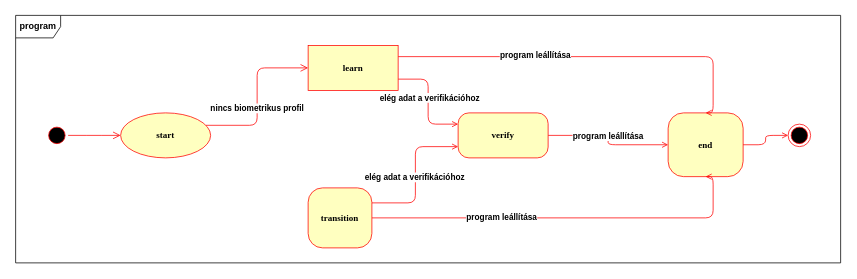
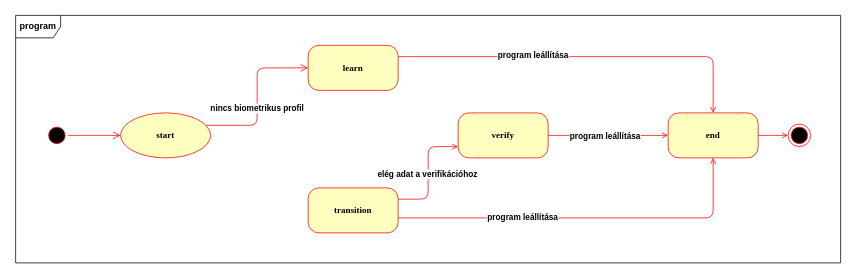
  <mxCell id="0" />
  <mxCell id="1" parent="0" />
  <mxCell id="2" value="&lt;span&gt;program&lt;/span&gt;" style="shape=umlFrame;whiteSpace=wrap;html=1;fontStyle=1" vertex="1" parent="1"><mxGeometry width="1100" height="330" as="geometry" x="20" y="20" /></mxCell>
- <mxCell id="3" value="end" style="rounded=1;whiteSpace=wrap;html=1;arcSize=24;fillColor=#ffffc0;strokeColor=#ff0000;shadow=0;comic=0;labelBackgroundColor=none;fontFamily=Verdana;fontSize=12;fontColor=#000000;align=center;fontStyle=1" vertex="1" parent="1"><mxGeometry x="890" y="150" width="100" height="85" as="geometry" /></mxCell>
+ <mxCell id="3" value="end" style="rounded=1;whiteSpace=wrap;html=1;arcSize=24;fillColor=#ffffc0;strokeColor=#ff0000;shadow=0;comic=0;labelBackgroundColor=none;fontFamily=Verdana;fontSize=12;fontColor=#000000;align=center;fontStyle=1" vertex="1" parent="1"><mxGeometry x="890" y="150" width="120" height="60" as="geometry" /></mxCell>
  <mxCell id="4" style="edgeStyle=elbowEdgeStyle;html=1;labelBackgroundColor=none;endArrow=open;endSize=8;strokeColor=#ff0000;fontFamily=Verdana;fontSize=12;align=left;exitX=1;exitY=0.25;exitDx=0;exitDy=0;fontStyle=1" edge="1" parent="1" source="6" target="14"><mxGeometry relative="1" as="geometry" /></mxCell>
  <mxCell id="5" value="nincs biometrikus profil" style="edgeLabel;html=1;align=center;verticalAlign=middle;resizable=0;points=[];fontStyle=1" vertex="1" connectable="0" parent="4"><mxGeometry x="-0.146" y="1" relative="1" as="geometry"><mxPoint as="offset" /></mxGeometry></mxCell>
  <mxCell id="6" value="start" style="ellipse;whiteSpace=wrap;html=1;arcSize=24;fillColor=#ffffc0;strokeColor=#ff0000;shadow=0;comic=0;labelBackgroundColor=none;fontFamily=Verdana;fontSize=12;fontColor=#000000;align=center;fontStyle=1;" vertex="1" parent="1"><mxGeometry x="160" y="150" width="120" height="60" as="geometry" /></mxCell>
  <mxCell id="7" value="" style="ellipse;html=1;shape=endState;fillColor=#000000;strokeColor=#ff0000;rounded=1;shadow=0;comic=0;labelBackgroundColor=none;fontFamily=Verdana;fontSize=12;fontColor=#000000;align=center;fontStyle=1" vertex="1" parent="1"><mxGeometry x="1050" y="165" width="30" height="30" as="geometry" /></mxCell>
  <mxCell id="8" style="edgeStyle=elbowEdgeStyle;html=1;labelBackgroundColor=none;endArrow=open;endSize=8;strokeColor=#ff0000;fontFamily=Verdana;fontSize=12;align=left;fontStyle=1" edge="1" parent="1" source="9" target="6"><mxGeometry relative="1" as="geometry" /></mxCell>
  <mxCell id="9" value="" style="ellipse;html=1;shape=startState;fillColor=#000000;strokeColor=#ff0000;rounded=1;shadow=0;comic=0;labelBackgroundColor=none;fontFamily=Verdana;fontSize=12;fontColor=#000000;align=center;direction=south;fontStyle=1" vertex="1" parent="1"><mxGeometry x="60" y="165" width="30" height="30" as="geometry" /></mxCell>
- <mxCell id="10" style="edgeStyle=orthogonalEdgeStyle;rounded=1;orthogonalLoop=1;jettySize=auto;html=1;entryX=0;entryY=0.25;entryDx=0;entryDy=0;strokeColor=#FF0000;endArrow=open;endFill=0;exitX=1;exitY=0.75;exitDx=0;exitDy=0;fontStyle=1" edge="1" parent="1" source="14" target="22"><mxGeometry relative="1" as="geometry" /></mxCell>
- <mxCell id="11" value="elég adat a verifikációhoz" style="edgeLabel;html=1;align=center;verticalAlign=middle;resizable=0;points=[];fontStyle=1" vertex="1" connectable="0" parent="10"><mxGeometry x="-0.092" y="1" relative="1" as="geometry"><mxPoint as="offset" /></mxGeometry></mxCell>
  <mxCell id="12" style="edgeStyle=elbowEdgeStyle;rounded=1;orthogonalLoop=1;jettySize=auto;html=1;entryX=0.5;entryY=0;entryDx=0;entryDy=0;strokeColor=#FF0000;endArrow=open;endFill=0;exitX=1;exitY=0.25;exitDx=0;exitDy=0;fontStyle=1" edge="1" parent="1" source="14" target="3"><mxGeometry relative="1" as="geometry"><Array as="points"><mxPoint x="950" y="110" /></Array></mxGeometry></mxCell>
  <mxCell id="13" value="&lt;b&gt;program leállítása&lt;/b&gt;" style="edgeLabel;html=1;align=center;verticalAlign=middle;resizable=0;points=[];" vertex="1" connectable="0" parent="12"><mxGeometry x="-0.278" y="3" relative="1" as="geometry"><mxPoint as="offset" /></mxGeometry></mxCell>
- <mxCell id="14" value="learn" style="whiteSpace=wrap;html=1;arcSize=24;fillColor=#ffffc0;strokeColor=#ff0000;shadow=0;comic=0;labelBackgroundColor=none;fontFamily=Verdana;fontSize=12;fontColor=#000000;align=center;fontStyle=1;rounded=0;" vertex="1" parent="1"><mxGeometry x="410" y="60" width="120" height="60" as="geometry" /></mxCell>
+ <mxCell id="14" value="learn" style="rounded=1;whiteSpace=wrap;html=1;arcSize=24;fillColor=#ffffc0;strokeColor=#ff0000;shadow=0;comic=0;labelBackgroundColor=none;fontFamily=Verdana;fontSize=12;fontColor=#000000;align=center;fontStyle=1" vertex="1" parent="1"><mxGeometry x="410" y="60" width="120" height="60" as="geometry" /></mxCell>
  <mxCell id="15" style="rounded=1;orthogonalLoop=1;jettySize=auto;html=1;entryX=0;entryY=0.75;entryDx=0;entryDy=0;strokeColor=#FF0000;endArrow=open;endFill=0;edgeStyle=elbowEdgeStyle;exitX=1;exitY=0.25;exitDx=0;exitDy=0;fontStyle=1" edge="1" parent="1" source="19" target="22"><mxGeometry relative="1" as="geometry" /></mxCell>
  <mxCell id="16" value="elég adat a verifikációhoz" style="edgeLabel;html=1;align=center;verticalAlign=middle;resizable=0;points=[];fontStyle=1" vertex="1" connectable="0" parent="15"><mxGeometry x="-0.068" y="2" relative="1" as="geometry"><mxPoint y="-4" as="offset" /></mxGeometry></mxCell>
  <mxCell id="17" style="edgeStyle=elbowEdgeStyle;rounded=1;orthogonalLoop=1;jettySize=auto;html=1;entryX=0.5;entryY=1;entryDx=0;entryDy=0;strokeColor=#FF0000;endArrow=open;endFill=0;fontStyle=1" edge="1" parent="1" source="19" target="3"><mxGeometry relative="1" as="geometry"><Array as="points"><mxPoint x="950" y="290" /><mxPoint x="580" y="290" /><mxPoint x="850" y="280" /><mxPoint x="760" y="280" /><mxPoint x="610" y="280" /><mxPoint x="850" y="270" /></Array></mxGeometry></mxCell>
  <mxCell id="18" value="&lt;b&gt;program leállítása&lt;/b&gt;" style="edgeLabel;html=1;align=center;verticalAlign=middle;resizable=0;points=[];" vertex="1" connectable="0" parent="17"><mxGeometry x="-0.338" y="2" relative="1" as="geometry"><mxPoint as="offset" /></mxGeometry></mxCell>
- <mxCell id="19" value="transition" style="rounded=1;whiteSpace=wrap;html=1;arcSize=24;fillColor=#ffffc0;strokeColor=#ff0000;shadow=0;comic=0;labelBackgroundColor=none;fontFamily=Verdana;fontSize=12;fontColor=#000000;align=center;fontStyle=1" vertex="1" parent="1"><mxGeometry x="410" y="250" width="85" height="80" as="geometry" /></mxCell>
+ <mxCell id="19" value="transition" style="rounded=1;whiteSpace=wrap;html=1;arcSize=24;fillColor=#ffffc0;strokeColor=#ff0000;shadow=0;comic=0;labelBackgroundColor=none;fontFamily=Verdana;fontSize=12;fontColor=#000000;align=center;fontStyle=1" vertex="1" parent="1"><mxGeometry x="410" y="250" width="120" height="60" as="geometry" /></mxCell>
  <mxCell id="20" style="edgeStyle=elbowEdgeStyle;rounded=1;orthogonalLoop=1;jettySize=auto;html=1;entryX=0;entryY=0.5;entryDx=0;entryDy=0;strokeColor=#FF0000;endArrow=open;endFill=0;fontStyle=1" edge="1" parent="1" source="22" target="3"><mxGeometry relative="1" as="geometry" /></mxCell>
  <mxCell id="21" value="&lt;b&gt;program leállítása&lt;/b&gt;" style="edgeLabel;html=1;align=center;verticalAlign=middle;resizable=0;points=[];" vertex="1" connectable="0" parent="20"><mxGeometry x="-0.396" relative="1" as="geometry"><mxPoint x="27" as="offset" /></mxGeometry></mxCell>
  <mxCell id="22" value="verify" style="rounded=1;whiteSpace=wrap;html=1;arcSize=24;fillColor=#ffffc0;strokeColor=#ff0000;shadow=0;comic=0;labelBackgroundColor=none;fontFamily=Verdana;fontSize=12;fontColor=#000000;align=center;fontStyle=1" vertex="1" parent="1"><mxGeometry x="610" y="150" width="120" height="60" as="geometry" /></mxCell>
  <mxCell id="23" style="edgeStyle=elbowEdgeStyle;rounded=1;orthogonalLoop=1;jettySize=auto;html=1;entryX=0;entryY=0.5;entryDx=0;entryDy=0;strokeColor=#FF0000;endArrow=open;endFill=0;fontStyle=1" edge="1" parent="1" source="3" target="7"><mxGeometry relative="1" as="geometry" /></mxCell>
